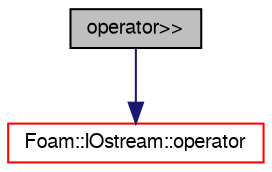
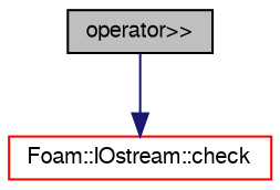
  digraph {
    rankdir=TB
    node [fontname=FreeSans fontsize=10 shape=record]
    n1 [color=black fillcolor=grey75 fontcolor=black height=0.2 label="operator\>\>" style=filled width=0.4]
-   n2 [color=red height=0.2 label="Foam::IOstream::operator" width=0.4]
+   n2 [color=red height=0.2 label="Foam::IOstream::check" width=0.4]
    n1 -> n2 [color=midnightblue fontname=FreeSans fontsize=10 labelfontname=FreeSans labelfontsize=10 style=solid]
  }
